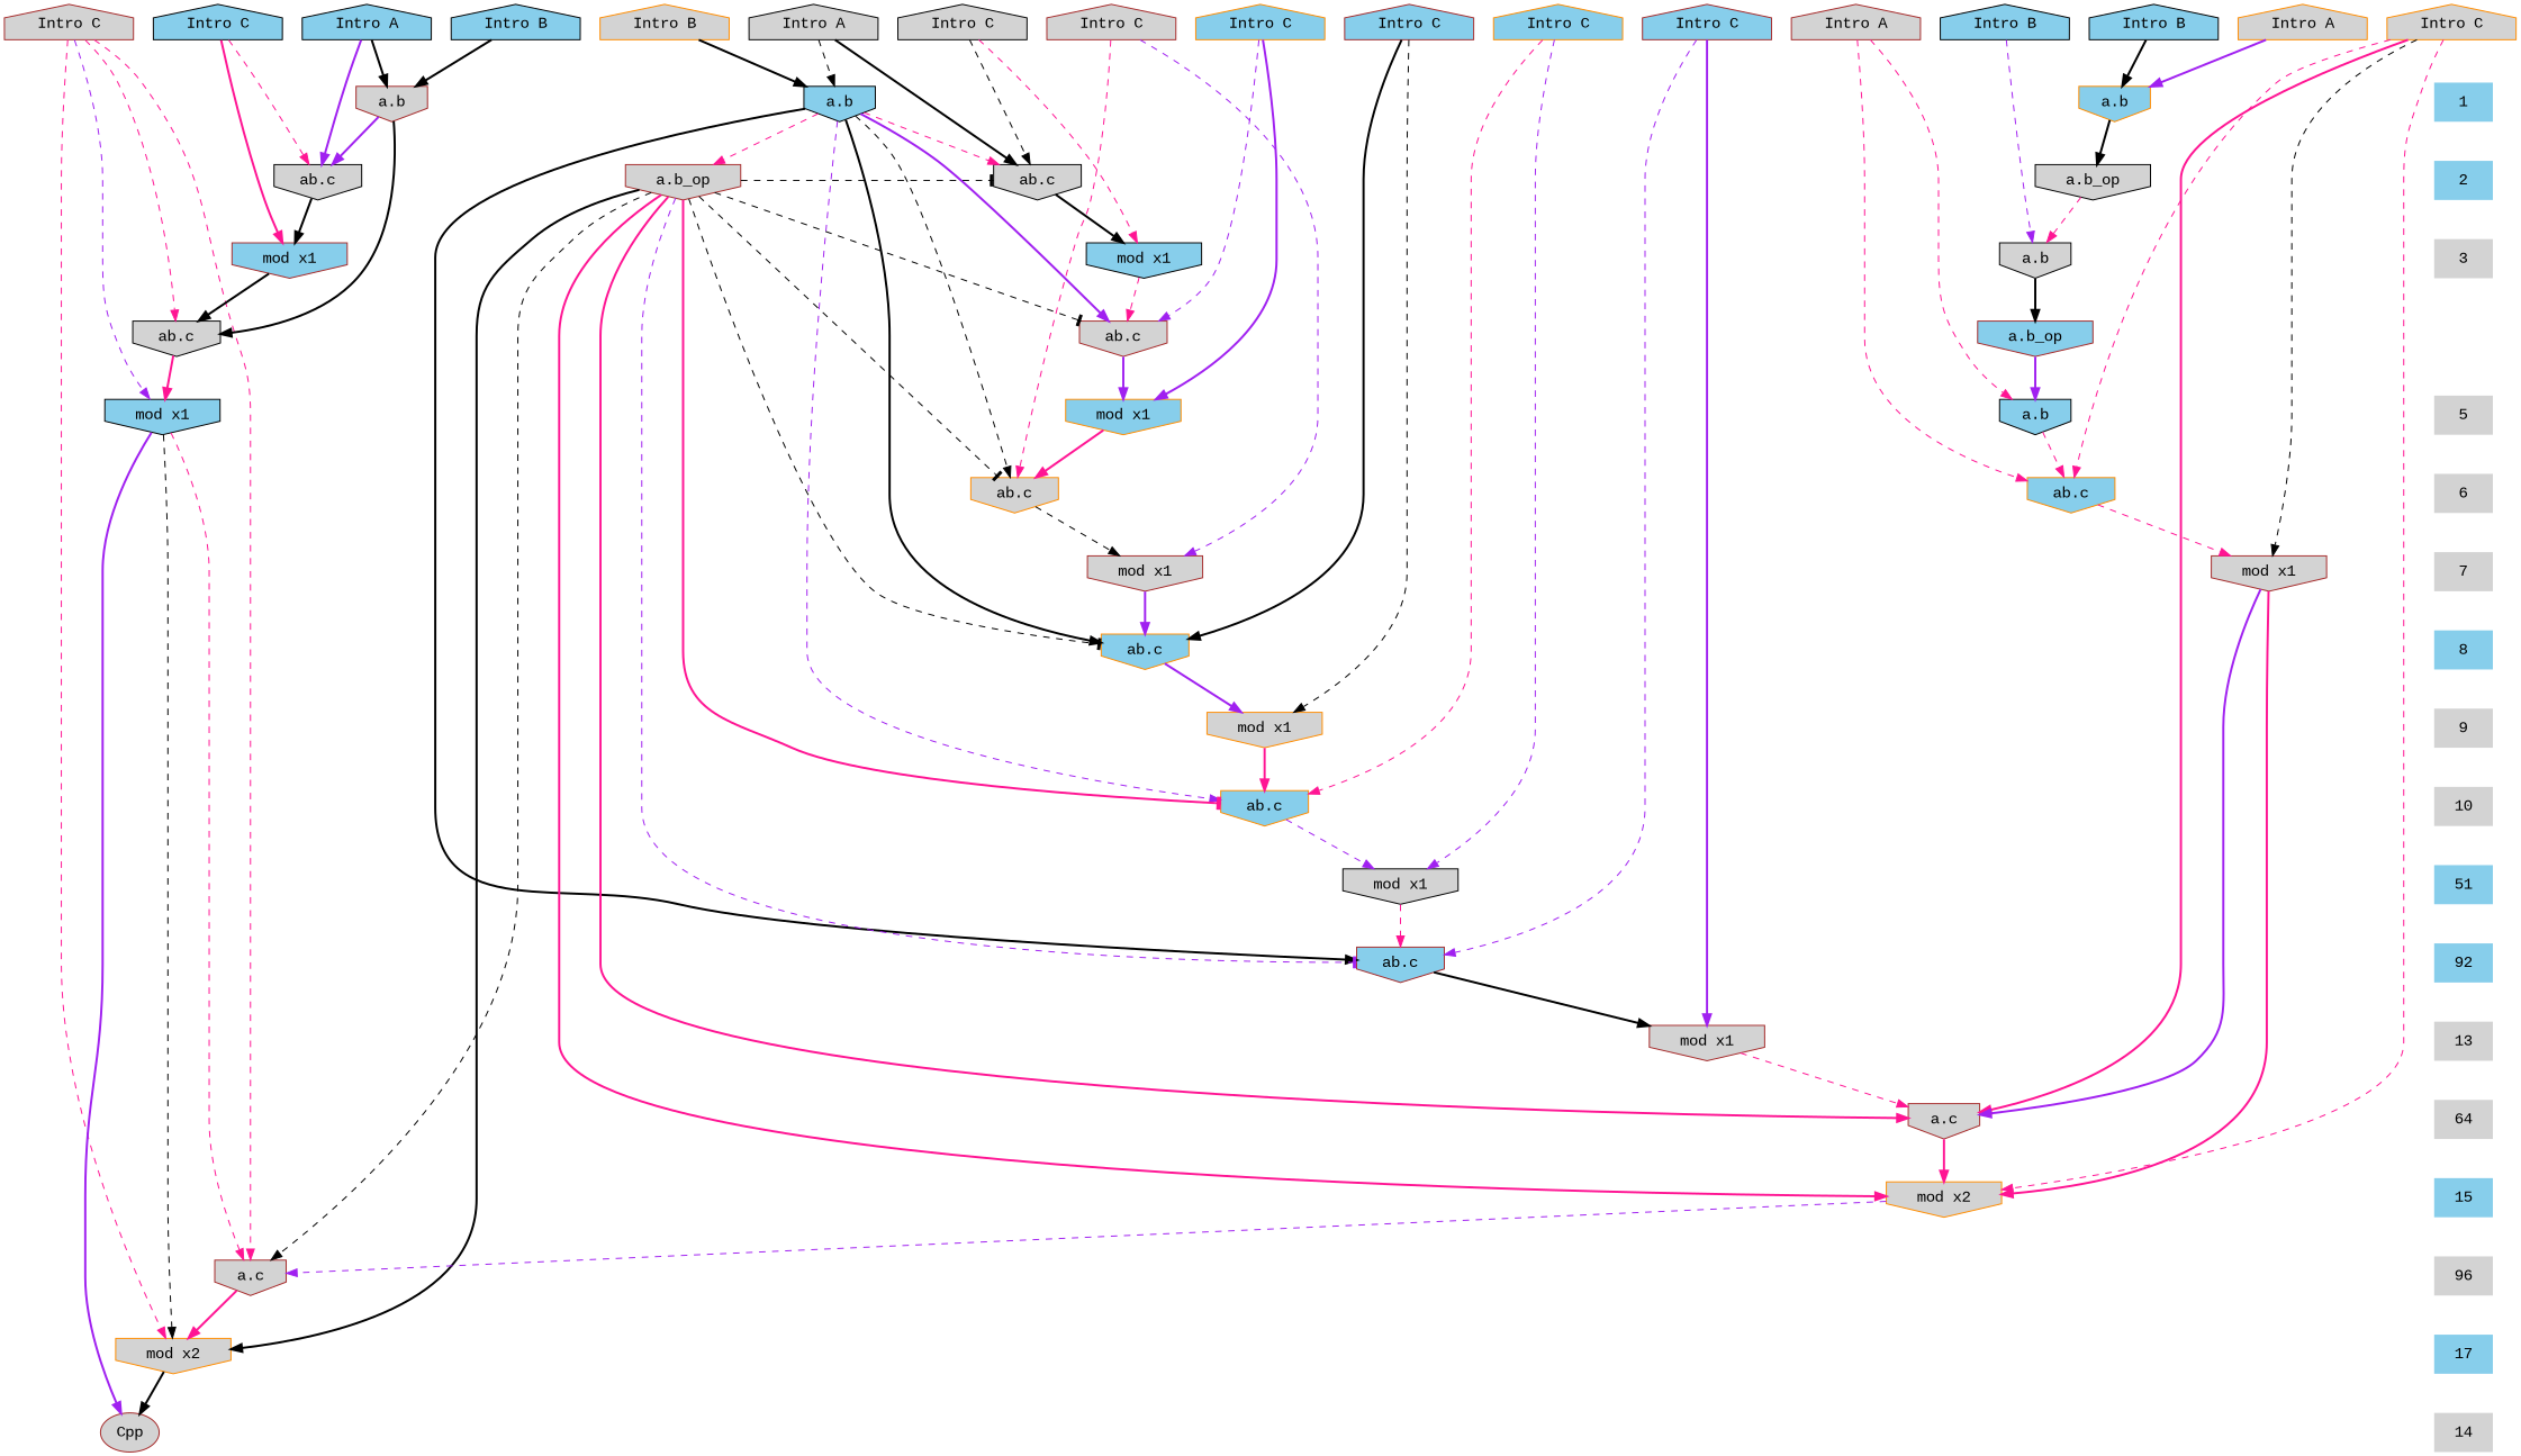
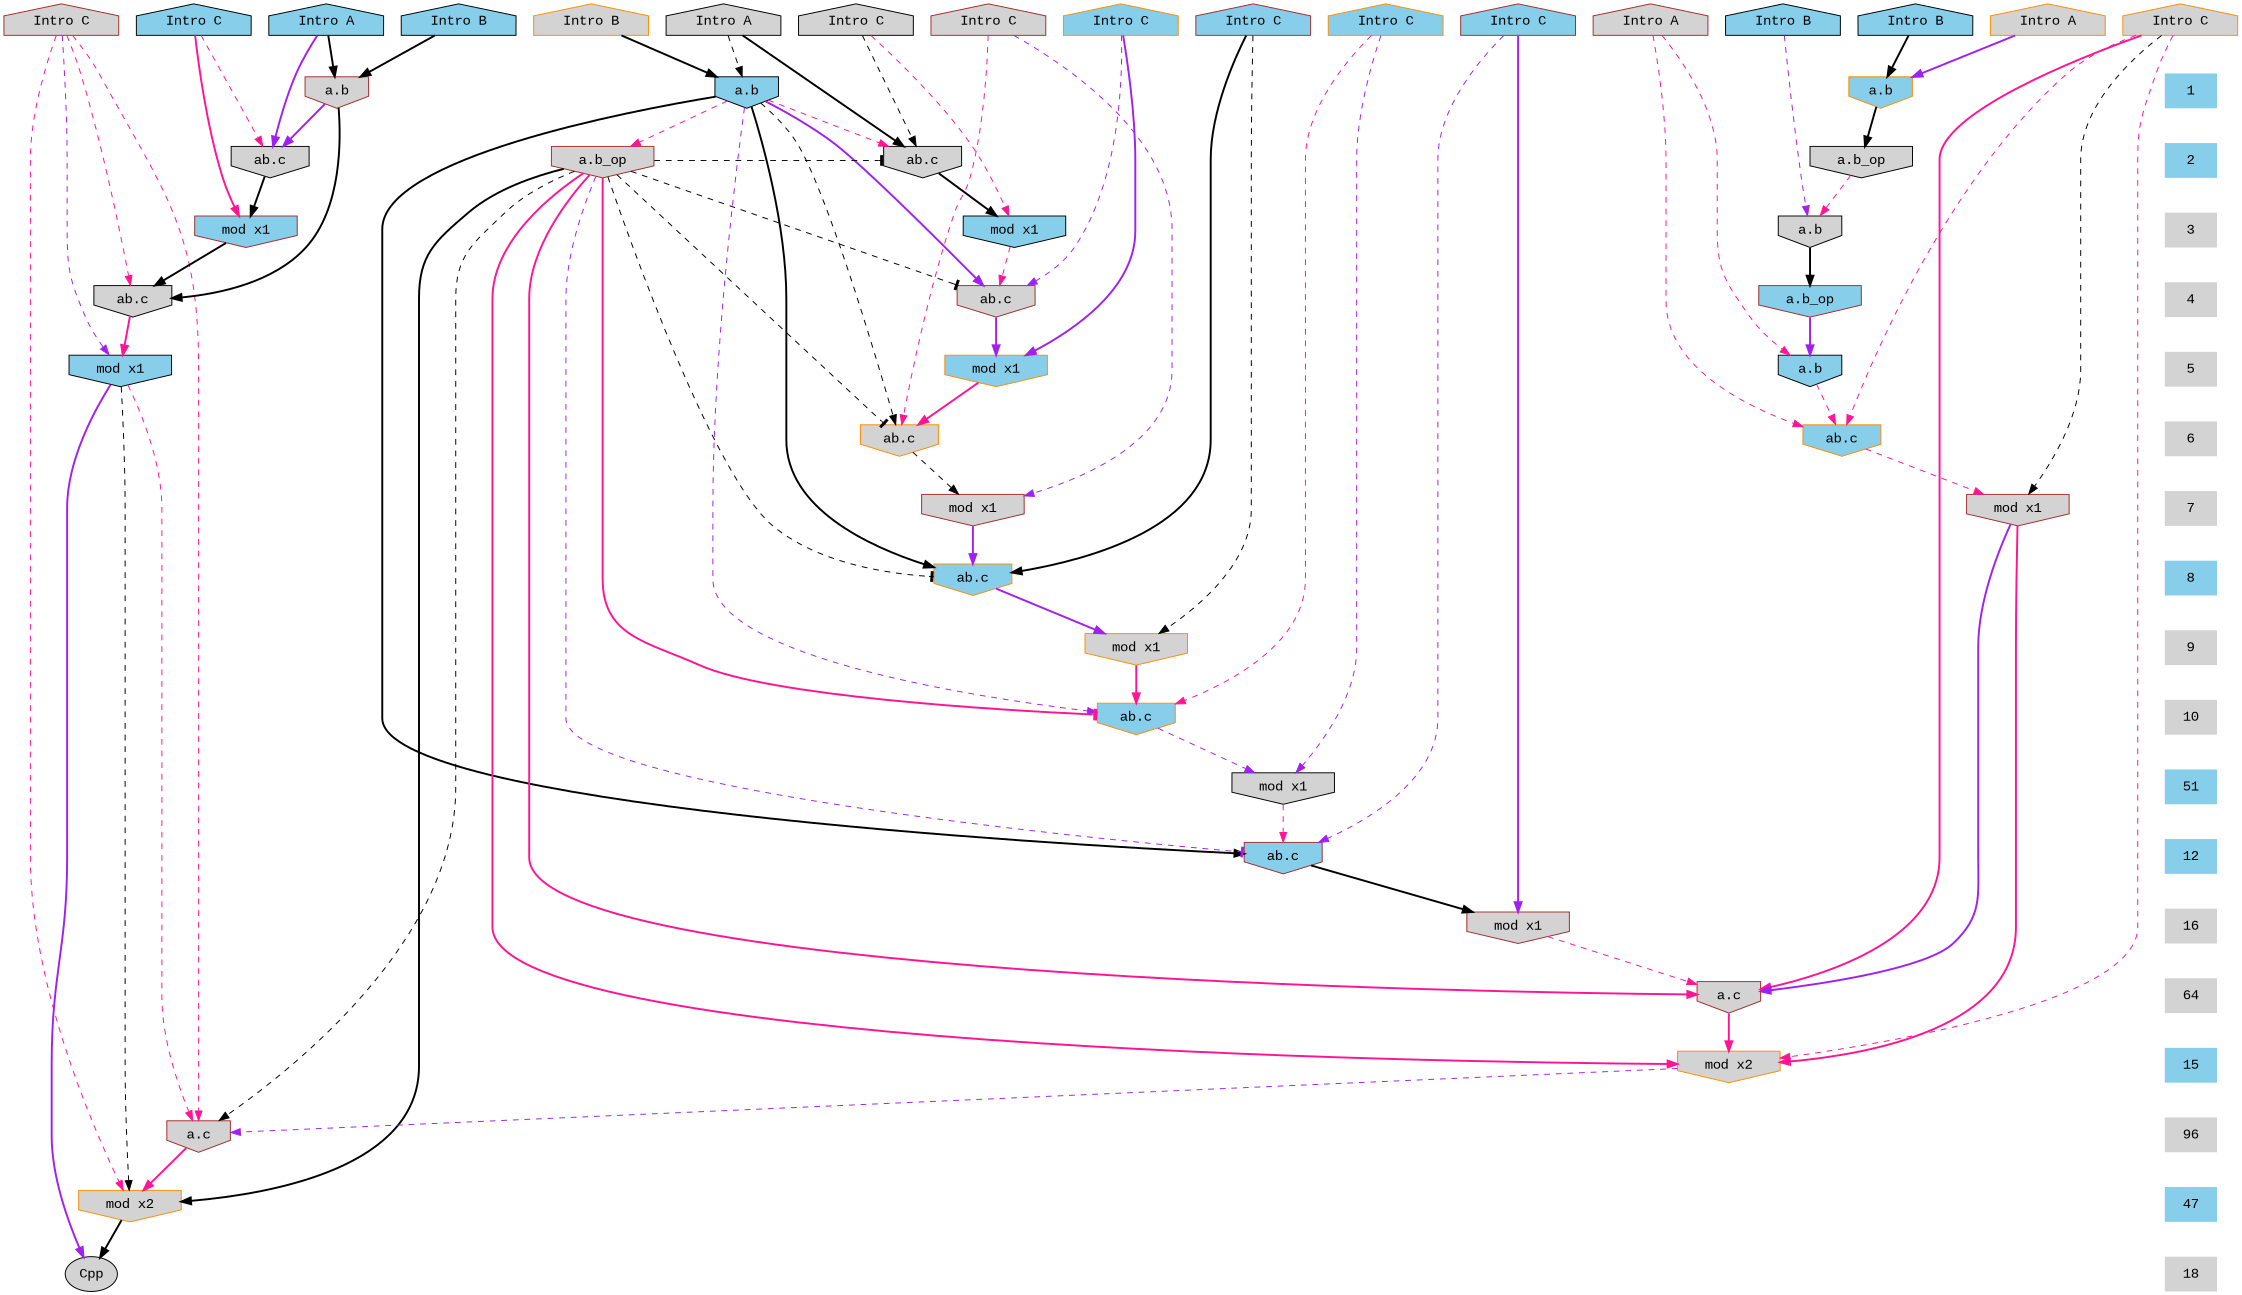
  digraph {
    fontname="Liberation Mono"
    ranksep=.5
    node [color=black fillcolor=lightgrey fontname="Liberation Mono" shape=invhouse style=filled]
    edge [color=deeppink fontname="Liberation Mono" style=dashed]
    n1 [label="Intro A" shape=house]
    n2 [color=darkorange label="Intro B" shape=house]
    n3 [color=darkorange label="Intro A" shape=house]
    n4 [fillcolor=skyblue label="Intro A" shape=house]
    n5 [fillcolor=skyblue label="Intro B" shape=house]
    n6 [fillcolor=skyblue label="Intro B" shape=house]
    n7 [color=brown label="Intro A" shape=house]
    n8 [fillcolor=skyblue label="Intro B" shape=house]
    n9 [fillcolor=skyblue label="Intro C" shape=house]
    n10 [color=brown label="Intro C" shape=house]
    n11 [color=darkorange fillcolor=skyblue label="Intro C" shape=house]
    n12 [color=darkorange fillcolor=skyblue label="Intro C" shape=house]
    n13 [color=brown fillcolor=skyblue label="Intro C" shape=house]
    n14 [color=brown label="Intro C" shape=house]
    n15 [color=brown fillcolor=skyblue label="Intro C" shape=house]
    n16 [color=darkorange label="Intro C" shape=house]
    n17 [label="Intro C" shape=house]
-   12 [color=darkorange fillcolor=skyblue shape=plaintext label=92]
+   12 [color=darkorange fillcolor=skyblue shape=plaintext]
    n19 [color=brown fillcolor=skyblue label="ab.c"]
    1 [color=brown fillcolor=skyblue shape=plaintext]
    n21 [color=darkorange fillcolor=skyblue label="a.b"]
    n22 [fillcolor=skyblue label="a.b"]
    n23 [color=brown label="a.b"]
    2 [fillcolor=skyblue shape=plaintext]
    n25 [label="a.b_op"]
    n26 [label="ab.c"]
    n27 [label="ab.c"]
    n28 [color=brown label="a.b_op"]
    3 [color=brown shape=plaintext]
    n30 [label="a.b"]
    n31 [fillcolor=skyblue label="mod x1"]
    n32 [color=brown fillcolor=skyblue label="mod x1"]
+   4 [color=darkorange shape=plaintext]
    n34 [color=brown label="ab.c"]
    n35 [color=brown fillcolor=skyblue label="a.b_op"]
    n36 [label="ab.c"]
    5 [shape=plaintext]
    n38 [color=darkorange fillcolor=skyblue label="mod x1"]
    n39 [fillcolor=skyblue label="a.b"]
    n40 [fillcolor=skyblue label="mod x1"]
    6 [color=brown shape=plaintext]
    n42 [color=darkorange label="ab.c"]
    n43 [color=darkorange fillcolor=skyblue label="ab.c"]
    7 [shape=plaintext]
    n45 [color=brown label="mod x1"]
    n46 [color=brown label="mod x1"]
    8 [color=darkorange fillcolor=skyblue shape=plaintext]
    n48 [color=darkorange fillcolor=skyblue label="ab.c"]
    9 [color=brown shape=plaintext]
    n50 [color=darkorange label="mod x1"]
    10 [color=brown shape=plaintext]
    n52 [color=darkorange fillcolor=skyblue label="ab.c"]
    n53 [color=brown fillcolor=skyblue label=51 shape=plaintext]
    n54 [label="mod x1"]
-   13 [color=darkorange shape=plaintext]
+   13 [color=darkorange shape=plaintext label=16]
    n56 [color=brown label="mod x1"]
    n57 [label=64 shape=plaintext]
    n58 [color=brown label="a.c"]
    15 [fillcolor=skyblue shape=plaintext]
    n60 [color=darkorange label="mod x2"]
    n61 [color=darkorange label=96 shape=plaintext]
    n62 [color=brown label="a.c"]
-   17 [color=darkorange fillcolor=skyblue shape=plaintext]
+   17 [color=darkorange fillcolor=skyblue shape=plaintext label=47]
    n64 [color=darkorange label="mod x2"]
-   18 [shape=plaintext label=14]
-   n66 [color=brown label=Cpp shape=""]
+   18 [shape=plaintext]
+   n66 [label=Cpp shape=""]
    subgraph sub_1 {
      rank=same
      n1
      n2
      n3
      n4
      n5
      n6
      n7
      n8
      n9
      n10
      n11
      n12
      n13
      n14
      n15
      n16
      n17
    }
    subgraph sub_2 {
      rank=same
      12
      n19
    }
    subgraph sub_3 {
      rank=same
      1
      n21
      n22
      n23
    }
    subgraph sub_4 {
      rank=same
      2
      n25
      n26
      n27
      n28
    }
    subgraph sub_5 {
      rank=same
      3
      n30
      n31
      n32
    }
    subgraph sub_6 {
      rank=same
+     4
      n34
      n35
      n36
    }
    subgraph sub_7 {
      rank=same
      5
      n38
      n39
      n40
    }
    subgraph sub_8 {
      rank=same
      6
      n42
      n43
    }
    subgraph sub_9 {
      rank=same
      7
      n45
      n46
    }
    subgraph sub_10 {
      rank=same
      8
      n48
    }
    subgraph sub_11 {
      rank=same
      9
      n50
    }
    subgraph sub_12 {
      rank=same
      10
      n52
    }
    subgraph sub_13 {
      rank=same
      n53
      n54
    }
    subgraph sub_14 {
      rank=same
      13
      n56
    }
    subgraph sub_15 {
      rank=same
      n57
      n58
    }
    subgraph sub_16 {
      rank=same
      15
      n60
    }
    subgraph sub_17 {
      rank=same
      n61
      n62
    }
    subgraph sub_18 {
      rank=same
      17
      n64
    }
    subgraph sub_19 {
      rank=same
      18
      n66
    }
    n1 -> n22 [color=black]
    n1 -> n26 [color=black style=bold]
    n2 -> n22 [color=black style=bold]
    n3 -> n21 [color=purple style=bold]
    n4 -> n23 [color=black style=bold]
    n4 -> n27 [color=purple style=bold]
    n5 -> n30 [color=purple]
    n6 -> n23 [color=black style=bold]
    n7 -> n39
    n7 -> n43
    n8 -> n21 [color=black style=bold]
    n9 -> n27
    n9 -> n32 [style=bold]
    n10 -> n42
    n10 -> n45 [color=purple]
    n11 -> n52
    n11 -> n54 [color=purple]
    n12 -> n34 [color=purple]
    n12 -> n38 [color=purple style=bold]
    n13 -> n19 [color=purple]
    n13 -> n56 [color=purple style=bold]
    n14 -> n36
    n14 -> n40 [color=purple]
    n14 -> n62
    n14 -> n64
    n15 -> n48 [color=black style=bold]
    n15 -> n50 [color=black]
    n16 -> n43
    n16 -> n46 [color=black]
    n16 -> n58 [style=bold]
    n16 -> n60
    n17 -> n26 [color=black]
    n17 -> n31
    12 -> 13 [style=invis color=""]
    n19 -> n56 [color=black style=bold]
    1 -> 2 [style=invis color=""]
    n21 -> n25 [color=black style=bold]
    n22 -> n19 [color=black style=bold]
    n22 -> n26
    n22 -> n28
    n22 -> n34 [color=purple style=bold]
    n22 -> n42 [color=black]
    n22 -> n48 [color=black style=bold]
    n22 -> n52 [color=purple]
    n23 -> n27 [color=purple style=bold]
    n23 -> n36 [color=black style=bold]
    2 -> 3 [style=invis color=""]
    n25 -> n30
    n26 -> n31 [color=black style=bold]
    n27 -> n32 [color=black style=bold]
    n28 -> n19 [arrowhead=tee color=purple]
    n28 -> n26 [arrowhead=tee color=black]
    n28 -> n34 [arrowhead=tee color=black]
    n28 -> n42 [arrowhead=tee color=black]
    n28 -> n48 [arrowhead=tee color=black]
    n28 -> n52 [arrowhead=tee style=bold]
    n28 -> n58 [style=bold]
    n28 -> n60 [style=bold]
    n28 -> n62 [color=black]
    n28 -> n64 [color=black style=bold]
+   3 -> 4 [style=invis color=""]
    n30 -> n35 [color=black style=bold]
    n31 -> n34
    n32 -> n36 [color=black style=bold]
+   4 -> 5 [style=invis color=""]
    n34 -> n38 [color=purple style=bold]
    n35 -> n39 [color=purple style=bold]
    n36 -> n40 [style=bold]
    5 -> 6 [style=invis color=""]
    n38 -> n42 [style=bold]
    n39 -> n43
    n40 -> n62
    n40 -> n64 [color=black]
    n40 -> n66 [color=purple style=bold]
    6 -> 7 [style=invis color=""]
    n42 -> n45 [color=black]
    n43 -> n46
    7 -> 8 [style=invis color=""]
    n45 -> n48 [color=purple style=bold]
    n46 -> n58 [color=purple style=bold]
    n46 -> n60 [style=bold]
    8 -> 9 [style=invis color=""]
    n48 -> n50 [color=purple style=bold]
    9 -> 10 [style=invis color=""]
    n50 -> n52 [style=bold]
    10 -> n53 [style=invis color=""]
    n52 -> n54 [color=purple]
    n53 -> 12 [style=invis color=""]
    n54 -> n19
    13 -> n57 [style=invis color=""]
    n56 -> n58
    n57 -> 15 [style=invis color=""]
    n58 -> n60 [style=bold]
    15 -> n61 [style=invis color=""]
    n60 -> n62 [color=purple]
    n61 -> 17 [style=invis color=""]
    n62 -> n64 [style=bold]
    17 -> 18 [style=invis color=""]
    n64 -> n66 [color=black style=bold]
  }
